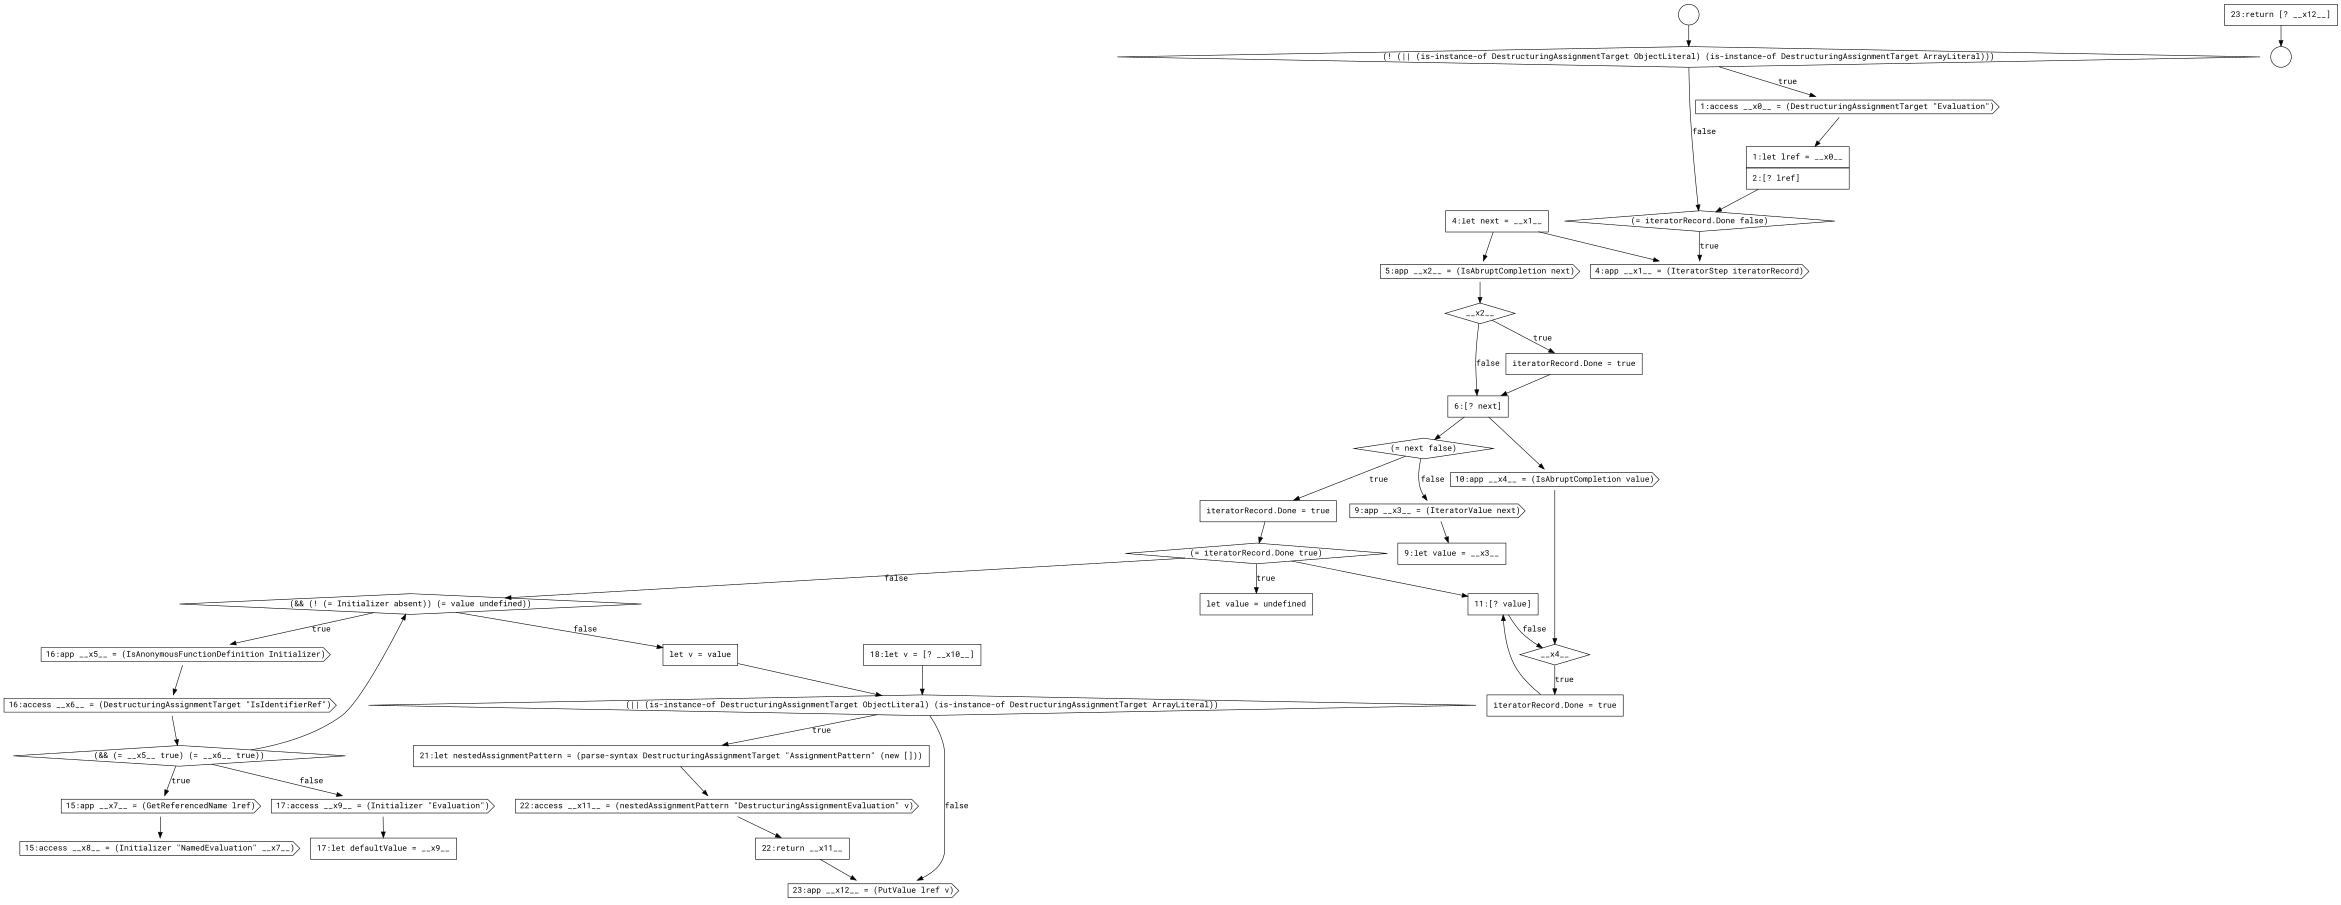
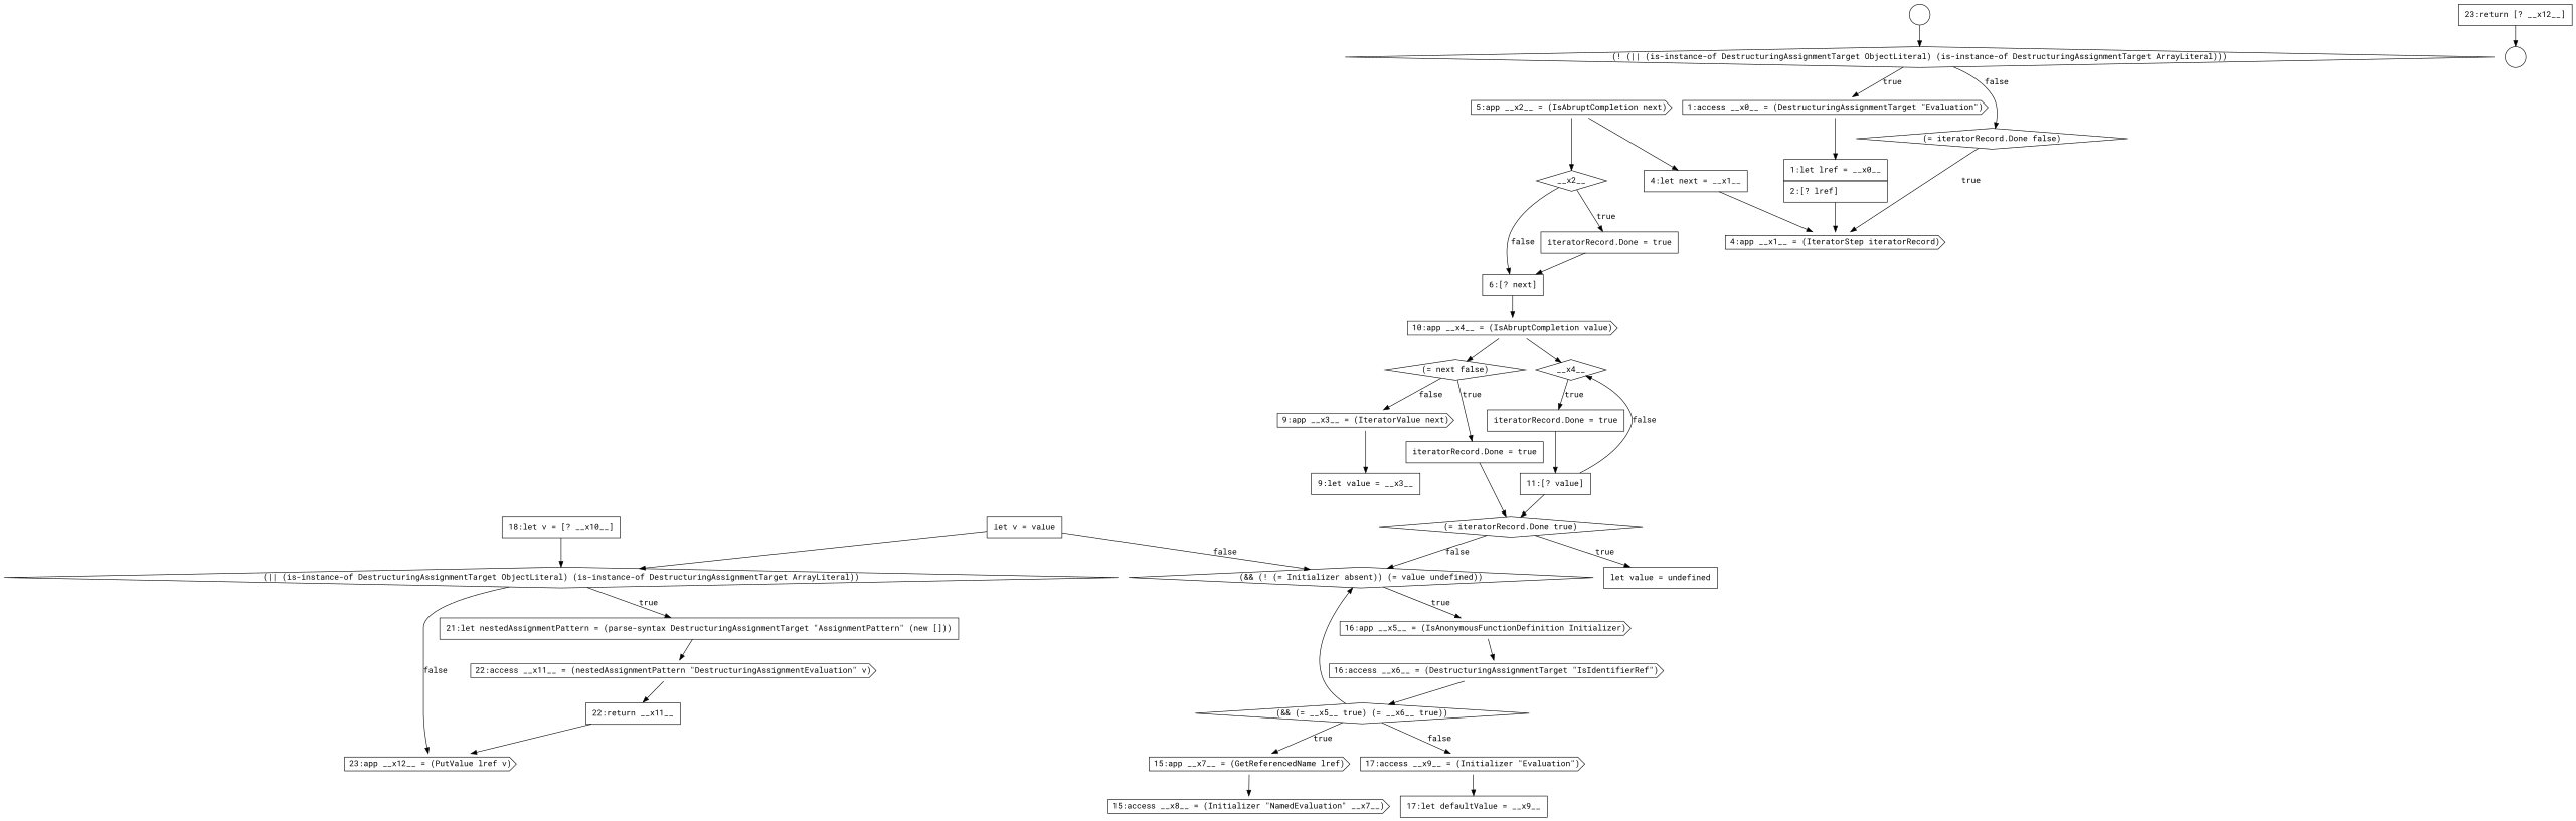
  digraph {
    fontname="Roboto Mono"
    node [color=black fillcolor=white fontname="Roboto Mono" shape=none style=filled]
    edge [color=black fontname="Roboto Mono"]
    n1 [label=<<font color="black">__x2__</font>> shape=diamond]
    n2 [label=<<font color="black">     <table border="0" cellborder="1" cellspacing="0" cellpadding="10">       <tr><td align="left">iteratorRecord.Done = true</td></tr>     </table>   </font>> margin=0]
    n3 [label=<<font color="black">     <table border="0" cellborder="1" cellspacing="0" cellpadding="10">       <tr><td align="left">6:[? next]</td></tr>     </table>   </font>> margin=0]
    n4 [label=<<font color="black">(= next false)</font>> shape=diamond]
    n5 [label=<<font color="black">10:app __x4__ = (IsAbruptCompletion value)</font>> shape=cds]
    n6 [label=<<font color="black">15:app __x7__ = (GetReferencedName lref)</font>> shape=cds]
    n7 [label=<<font color="black">15:access __x8__ = (Initializer &quot;NamedEvaluation&quot; __x7__)</font>> shape=cds]
    n8 [label=<<font color="black">22:access __x11__ = (nestedAssignmentPattern &quot;DestructuringAssignmentEvaluation&quot; v)</font>> shape=cds]
    n9 [label=<<font color="black">     <table border="0" cellborder="1" cellspacing="0" cellpadding="10">       <tr><td align="left">22:return __x11__</td></tr>     </table>   </font>> margin=0]
    n10 [label=<<font color="black">23:app __x12__ = (PutValue lref v)</font>> shape=cds]
    n11 [label=<<font color="black">9:app __x3__ = (IteratorValue next)</font>> shape=cds]
    n12 [label=<<font color="black">     <table border="0" cellborder="1" cellspacing="0" cellpadding="10">       <tr><td align="left">iteratorRecord.Done = true</td></tr>     </table>   </font>> margin=0]
    n13 [label=<<font color="black">     <table border="0" cellborder="1" cellspacing="0" cellpadding="10">       <tr><td align="left">9:let value = __x3__</td></tr>     </table>   </font>> margin=0]
    n14 [label=<<font color="black">(= iteratorRecord.Done true)</font>> shape=diamond]
    n15 [label=<<font color="black">17:access __x9__ = (Initializer &quot;Evaluation&quot;)</font>> shape=cds]
    n16 [label=<<font color="black">     <table border="0" cellborder="1" cellspacing="0" cellpadding="10">       <tr><td align="left">17:let defaultValue = __x9__</td></tr>     </table>   </font>> margin=0]
    n17 [label=<<font color="black">__x4__</font>> shape=diamond]
    n18 [label=" " shape=circle]
    n19 [label=<<font color="black">(! (|| (is-instance-of DestructuringAssignmentTarget ObjectLiteral) (is-instance-of DestructuringAssignmentTarget ArrayLiteral)))</font>> shape=diamond]
    n20 [label=<<font color="black">(= iteratorRecord.Done false)</font>> shape=diamond]
    n21 [label=<<font color="black">1:access __x0__ = (DestructuringAssignmentTarget &quot;Evaluation&quot;)</font>> shape=cds]
    n22 [label=<<font color="black">16:app __x5__ = (IsAnonymousFunctionDefinition Initializer)</font>> shape=cds]
    n23 [label=<<font color="black">16:access __x6__ = (DestructuringAssignmentTarget &quot;IsIdentifierRef&quot;)</font>> shape=cds]
    n24 [label=<<font color="black">(&amp;&amp; (= __x5__ true) (= __x6__ true))</font>> shape=diamond]
    n25 [label=<<font color="black">     <table border="0" cellborder="1" cellspacing="0" cellpadding="10">       <tr><td align="left">let value = undefined</td></tr>     </table>   </font>> margin=0]
    n26 [label=<<font color="black">(&amp;&amp; (! (= Initializer absent)) (= value undefined))</font>> shape=diamond]
    n27 [label=<<font color="black">     <table border="0" cellborder="1" cellspacing="0" cellpadding="10">       <tr><td align="left">let v = value</td></tr>     </table>   </font>> margin=0]
    n28 [label=<<font color="black">     <table border="0" cellborder="1" cellspacing="0" cellpadding="10">       <tr><td align="left">18:let v = [? __x10__]</td></tr>     </table>   </font>> margin=0]
    n29 [label=<<font color="black">(|| (is-instance-of DestructuringAssignmentTarget ObjectLiteral) (is-instance-of DestructuringAssignmentTarget ArrayLiteral))</font>> shape=diamond]
    n30 [label=<<font color="black">     <table border="0" cellborder="1" cellspacing="0" cellpadding="10">       <tr><td align="left">21:let nestedAssignmentPattern = (parse-syntax DestructuringAssignmentTarget &quot;AssignmentPattern&quot; (new []))</td></tr>     </table>   </font>> margin=0]
    n31 [label=<<font color="black">5:app __x2__ = (IsAbruptCompletion next)</font>> shape=cds]
    n32 [label=<<font color="black">4:app __x1__ = (IteratorStep iteratorRecord)</font>> shape=cds]
    n33 [label=<<font color="black">     <table border="0" cellborder="1" cellspacing="0" cellpadding="10">       <tr><td align="left">1:let lref = __x0__</td></tr>       <tr><td align="left">2:[? lref]</td></tr>     </table>   </font>> margin=0]
    n34 [label=" " shape=circle]
    n35 [label=<<font color="black">     <table border="0" cellborder="1" cellspacing="0" cellpadding="10">       <tr><td align="left">iteratorRecord.Done = true</td></tr>     </table>   </font>> margin=0]
    n36 [label=<<font color="black">     <table border="0" cellborder="1" cellspacing="0" cellpadding="10">       <tr><td align="left">4:let next = __x1__</td></tr>     </table>   </font>> margin=0]
    n37 [label=<<font color="black">     <table border="0" cellborder="1" cellspacing="0" cellpadding="10">       <tr><td align="left">11:[? value]</td></tr>     </table>   </font>> margin=0]
    n38 [label=<<font color="black">     <table border="0" cellborder="1" cellspacing="0" cellpadding="10">       <tr><td align="left">23:return [? __x12__]</td></tr>     </table>   </font>> margin=0]
    n1 -> n2 [label=<<font color="black">true</font>>]
    n1 -> n3 [label=<<font color="black">false</font>>]
    n2 -> n3
-   n3 -> n4
+   n5 -> n4
    n3 -> n5
    n4 -> n11 [label=<<font color="black">false</font>>]
    n4 -> n12 [label=<<font color="black">true</font>>]
    n5 -> n17
    n6 -> n7
    n8 -> n9
    n9 -> n10
    n11 -> n13
    n12 -> n14
    n14 -> n25 [label=<<font color="black">true</font>>]
    n14 -> n26 [label=<<font color="black">false</font>>]
    n15 -> n16
    n17 -> n35 [label=<<font color="black">true</font>>]
    n18 -> n19
    n19 -> n20 [label=<<font color="black">false</font>>]
    n19 -> n21 [label=<<font color="black">true</font>>]
    n20 -> n32 [label=<<font color="black">true</font>>]
    n21 -> n33
    n22 -> n23
    n23 -> n24
    n24 -> n6 [label=<<font color="black">true</font>>]
    n24 -> n15 [label=<<font color="black">false</font>>]
    n24 -> n26
    n26 -> n22 [label=<<font color="black">true</font>>]
-   n26 -> n27 [label=<<font color="black">false</font>>]
+   n27 -> n26 [label=<<font color="black">false</font>>]
    n27 -> n29
    n28 -> n29
    n29 -> n10 [label=<<font color="black">false</font>>]
    n29 -> n30 [label=<<font color="black">true</font>>]
    n30 -> n8
    n31 -> n1
-   n33 -> n20
+   n33 -> n32
    n35 -> n37
-   n36 -> n31
+   n31 -> n36
    n36 -> n32
-   n14 -> n37
+   n37 -> n14
    n37 -> n17 [label=<<font color="black">false</font>>]
    n38 -> n34
  }
